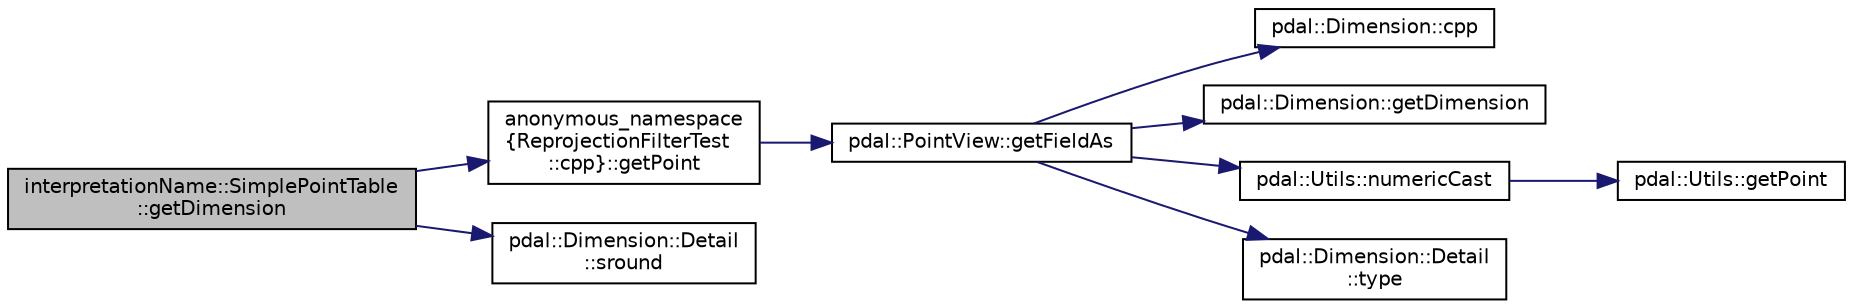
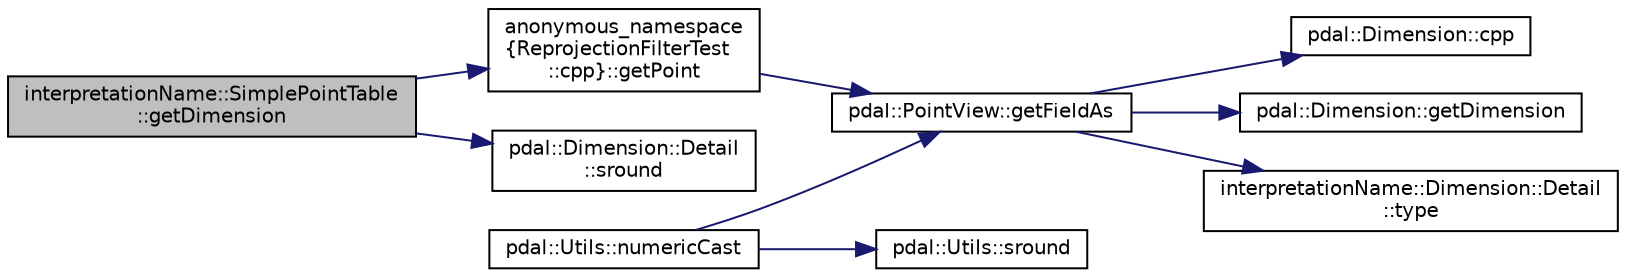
  digraph {
    rankdir=LR
    node [color=black fillcolor=white fontname=Helvetica fontsize=10 shape=record style=filled]
    edge [color=midnightblue fontname=Helvetica fontsize=10 labelfontname=Helvetica labelfontsize=10 style=solid]
    n1 [fillcolor=grey75 fontcolor=black height=0.2 label="interpretationName::SimplePointTable\l::getDimension" width=0.4]
    n2 [height=0.2 label="anonymous_namespace\l\{ReprojectionFilterTest\l::cpp\}::getPoint" width=0.4]
    n3 [height=0.2 label="pdal::Dimension::Detail\l::sround" width=0.4]
    n4 [height=0.2 label="pdal::PointView::getFieldAs" width=0.4]
    n5 [height=0.2 label="pdal::Dimension::cpp" width=0.4]
    n6 [height=0.2 label="pdal::Dimension::getDimension" width=0.4]
    n7 [height=0.2 label="pdal::Utils::numericCast" width=0.4]
-   n8 [height=0.2 label="pdal::Dimension::Detail\l::type" width=0.4]
-   n9 [height=0.2 label="pdal::Utils::getPoint" width=0.4]
+   n8 [height=0.2 label="interpretationName::Dimension::Detail\l::type" width=0.4]
+   n9 [height=0.2 label="pdal::Utils::sround" width=0.4]
    n1 -> n2
    n1 -> n3
    n2 -> n4
    n4 -> n5
    n4 -> n6
-   n4 -> n7
+   n7 -> n4
    n4 -> n8
    n7 -> n9
  }
